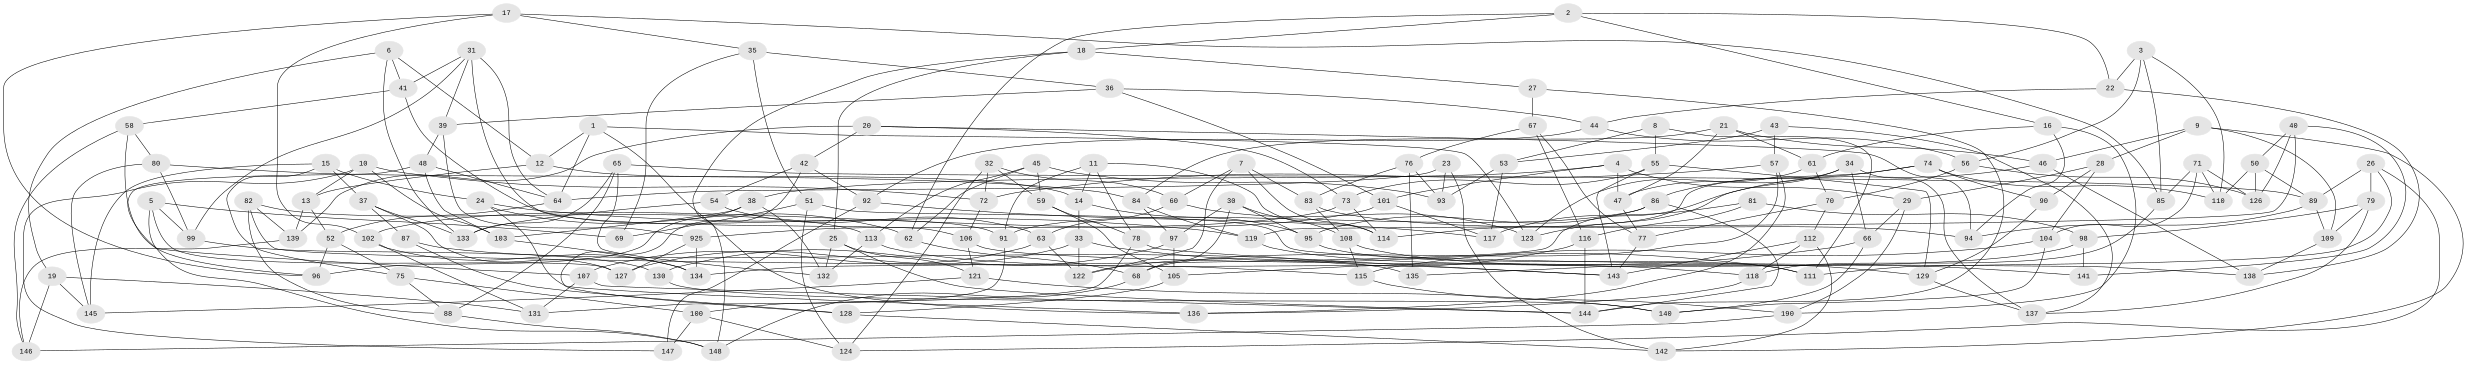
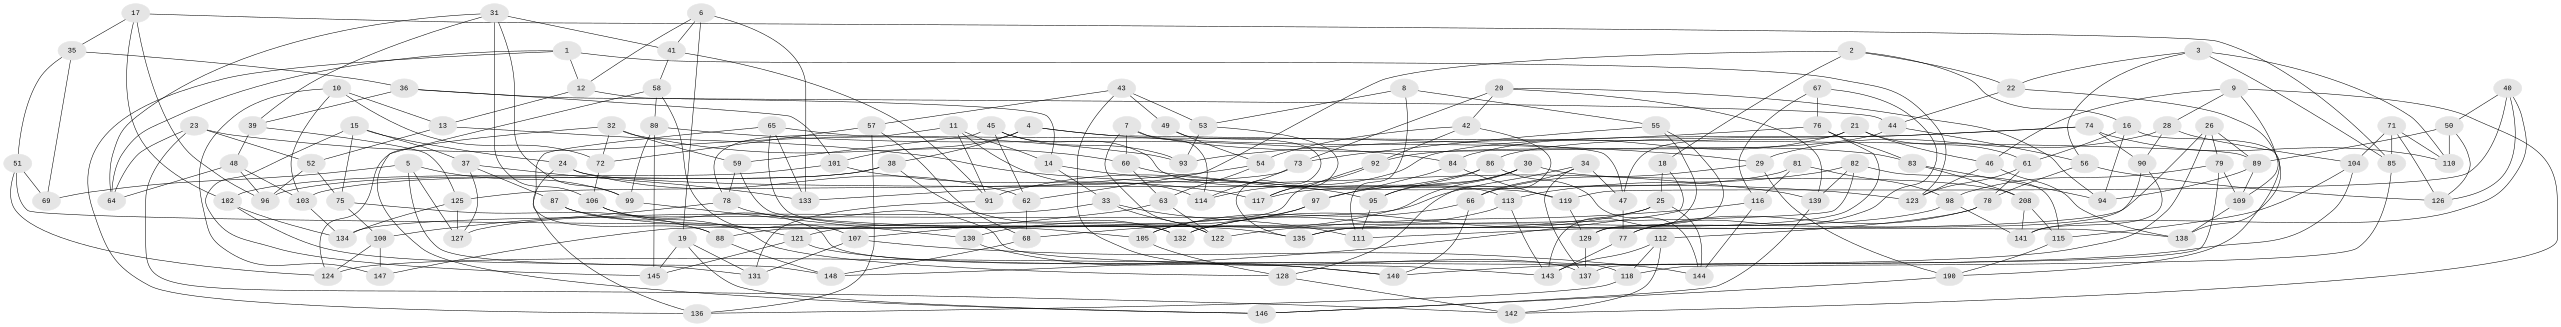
  graph {
    fontname="Liberation Mono"
    node [color=gray90 fontname="Liberation Mono" style=filled]
    edge [fontname="Liberation Mono"]
    1
    12
    64
    123
    136
    13
    14
    2
    16
    18
    22
    62
    61
    94
    n15 [label=190]
    148
    25
-   27
    44
    138
    68
    3
    56
    85
    110
    126
    70
    118
    4
    29
    38
    47
    101
    66
    103
    96
    132
    77
    102
    117
    5
    69
    99
    127
    130
    6
    19
    41
    133
    145
    131
    146
    91
    58
    7
    60
    83
    114
    122
    63
-   108
+   108 [label=208]
    8
    53
    55
    111
    93
    73
    129
    143
    9
    28
    46
    109
    142
    90
    104
    10
    72
    147
    52
    139
    106
    134
    11
    78
    33
    95
    100
    75
    15
    24
    37
    119
    87
    88
    17
    35
    36
    51
    121
    144
    67
    20
    42
    54
    92
    128
-   125 [label=925]
+   125
    21
    84
    97
    23
    140
    26
    79
    89
    124
    137
    98
    76
    116
    141
    115
    105
    30
    31
    39
    48
    32
    59
    34
    135
    40
    50
    80
    107
    43
+   49
    57
    45
    113
    112
    65
    71
    74
    86
    81
    82
    1 -- 12
    1 -- 64
    1 -- 123
    1 -- 136
    12 -- 13
    12 -- 14
    13 -- 52
    13 -- 139
    14 -- 33
    14 -- 95
    2 -- 16
    2 -- 18
    2 -- 22
    2 -- 62
    16 -- 61
    16 -- 94
    16 -- n15
    18 -- 148
    18 -- 25
-   18 -- 27
    22 -- 44
    22 -- 138
    62 -- 68
    61 -- 123
    61 -- 70
    n15 -- 146
    25 -- 132
    25 -- 121
    25 -- 144
-   27 -- 144
-   27 -- 67
    44 -- 56
    44 -- 92
    68 -- 148
    3 -- 22
    3 -- 56
    3 -- 85
    3 -- 110
    56 -- 126
    56 -- 70
    85 -- 118
    70 -- 77
    70 -- 112
    118 -- 136
    4 -- 29
    4 -- 38
    4 -- 47
    4 -- 101
    29 -- n15
    29 -- 66
    38 -- 103
    38 -- 96
    38 -- 132
    47 -- 77
    101 -- 102
    101 -- 117
    66 -- 140
    66 -- 105
    103 -- 134
    77 -- 143
    102 -- 131
    102 -- 134
    5 -- 148
    5 -- 69
    5 -- 99
    5 -- 127
    99 -- 130
    130 -- 140
    6 -- 12
    6 -- 19
    6 -- 41
    6 -- 133
    19 -- 145
    19 -- 131
    19 -- 146
    41 -- 91
    41 -- 58
    91 -- 131
    58 -- 146
    58 -- 80
    58 -- 107
    7 -- 60
    7 -- 83
    7 -- 114
    7 -- 122
    60 -- 123
    60 -- 63
    83 -- 94
    83 -- 108
    63 -- 122
    63 -- 107
    108 -- 141
    108 -- 115
    8 -- 53
    8 -- 55
    8 -- 111
    53 -- 117
    53 -- 93
    55 -- 73
    55 -- 129
    55 -- 143
    73 -- 114
    73 -- 125
    129 -- 137
    9 -- 28
    9 -- 46
    9 -- 109
    9 -- 142
    28 -- 29
    28 -- 90
    28 -- 104
    46 -- 123
    46 -- 138
    109 -- 138
    90 -- 129
+   90 -- 141
    104 -- 140
    104 -- 115
    10 -- 13
    10 -- 103
    10 -- 72
    10 -- 147
    72 -- 106
    52 -- 96
    52 -- 75
    139 -- 146
    106 -- 118
    106 -- 121
    11 -- 14
    11 -- 91
    11 -- 114
    11 -- 78
    78 -- 143
    78 -- 100
    33 -- 127
    33 -- 122
    33 -- 111
    95 -- 111
    100 -- 147
    100 -- 124
    75 -- 100
    75 -- 88
    15 -- 145
    15 -- 75
    15 -- 24
    15 -- 37
    24 -- 136
    24 -- 62
    24 -- 119
    37 -- 127
    37 -- 133
    37 -- 87
    119 -- 129
    87 -- 128
    87 -- 135
    88 -- 148
    17 -- 85
    17 -- 96
    17 -- 102
    17 -- 35
    35 -- 69
    35 -- 36
    35 -- 51
    36 -- 44
    36 -- 101
    36 -- 39
    51 -- 138
    51 -- 69
    51 -- 124
    121 -- 145
    121 -- 140
    67 -- 77
    67 -- 76
    67 -- 116
    20 -- 94
    20 -- 73
    20 -- 139
    20 -- 42
    42 -- 54
    42 -- 92
    42 -- 128
    54 -- 133
    54 -- 63
    92 -- 117
    92 -- 147
    128 -- 142
    125 -- 127
    125 -- 134
    21 -- 61
    21 -- 47
    21 -- 46
    21 -- 84
    84 -- 119
    84 -- 97
    97 -- 130
    97 -- 105
    23 -- 64
    23 -- 93
    23 -- 142
-   64 -- 52
+   23 -- 52
    26 -- 111
    26 -- 79
    26 -- 89
    26 -- 124
    79 -- 109
    79 -- 137
    79 -- 98
    89 -- 94
    89 -- 109
    98 -- 141
    98 -- 135
    76 -- 83
    76 -- 93
    76 -- 135
    116 -- 122
    116 -- 144
    115 -- n15
    105 -- 128
    30 -- 68
    30 -- 108
    30 -- 95
    30 -- 97
    31 -- 64
    31 -- 99
    31 -- 41
    31 -- 106
    31 -- 39
    39 -- 125
    39 -- 48
    48 -- 64
    48 -- 103
    48 -- 96
    32 -- 60
    32 -- 72
    32 -- 124
    32 -- 59
    59 -- 78
    59 -- 105
    34 -- 47
    34 -- 66
    34 -- 134
    34 -- 137
    40 -- 126
    40 -- 119
    40 -- 141
    40 -- 50
    50 -- 110
    50 -- 126
    50 -- 89
    80 -- 99
    80 -- 145
    80 -- 84
    107 -- 131
    107 -- 144
    43 -- 53
    43 -- 137
+   43 -- 49
    43 -- 57
+   49 -- 54
+   49 -- 135
    57 -- 136
    57 -- 68
    57 -- 72
    45 -- 62
    45 -- 93
    45 -- 59
    45 -- 113
    113 -- 132
    113 -- 143
    112 -- 118
    112 -- 143
    112 -- 142
    65 -- 132
    65 -- 133
    65 -- 88
    65 -- 89
    71 -- 85
    71 -- 110
    71 -- 126
    71 -- 104
    74 -- 110
    74 -- 114
    74 -- 90
    74 -- 86
    86 -- 91
    86 -- 95
    86 -- 144
    81 -- 117
    81 -- 98
    81 -- 116
    82 -- 139
    82 -- 88
    82 -- 115
    82 -- 113
  }
